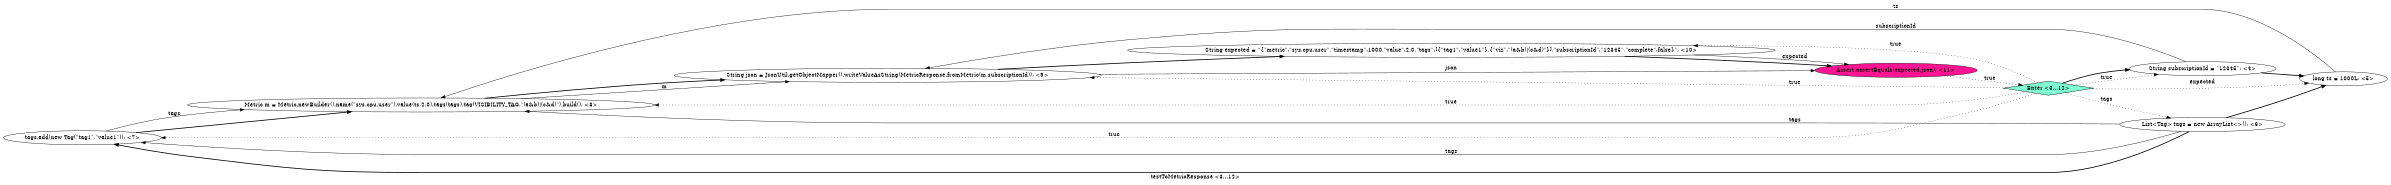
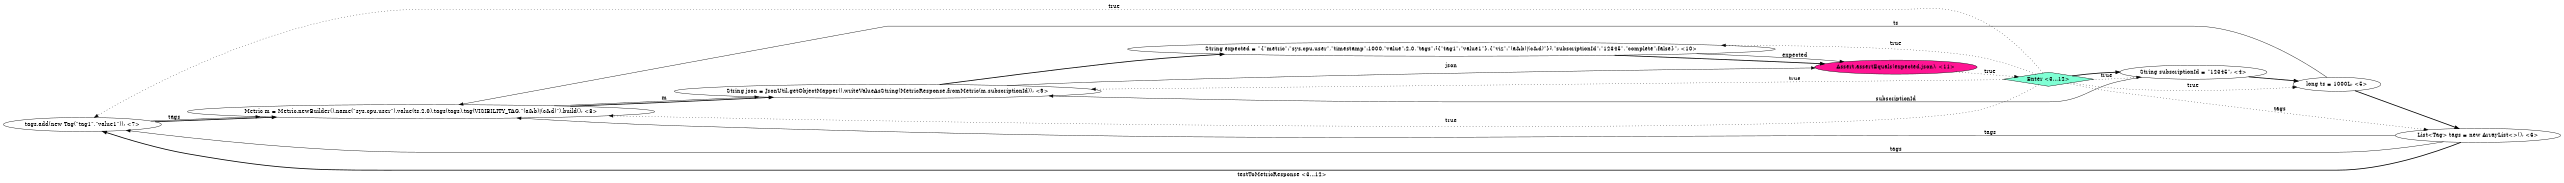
  digraph {
    label="testToMetricResponse <3...12>"
    rankdir=LR
    node [fillcolor=white shape=ellipse style=filled]
    edge [style=solid]
    n1 [label="tags.add(new Tag(\"tag1\",\"value1\")); <7>"]
    n2 [label="Metric m = Metric.newBuilder().name(\"sys.cpu.user\").value(ts,2.0).tags(tags).tag(VISIBILITY_TAG,\"(a&b)|(c&d)\").build(); <8>"]
    n3 [label="String json = JsonUtil.getObjectMapper().writeValueAsString(MetricResponse.fromMetric(m,subscriptionId)); <9>"]
    n4 [fillcolor=aquamarine label="Enter <3...12>" shape=diamond]
    n5 [label="String expected = \"{\"metric\":\"sys.cpu.user\",\"timestamp\":1000,\"value\":2.0,\"tags\":[{\"tag1\":\"value1\"},{\"viz\":\"(a&b)|(c&d)\"}],\"subscriptionId\":\"12345\",\"complete\":false}\"; <10>"]
    n6 [label="String subscriptionId = \"12345\"; <4>"]
    n7 [label="List<Tag> tags = new ArrayList<>(); <6>"]
    n8 [label="long ts = 1000L; <5>"]
    n9 [fillcolor=deeppink label="Assert.assertEquals(expected,json); <11>"]
    n1 -> n2 [label=tags]
    n1 -> n2 [style=bold]
    n2 -> n3 [label=m]
    n2 -> n3 [style=bold]
    n3 -> n5 [style=bold]
    n3 -> n9 [label=json]
    n4 -> n1 [label=true style=dotted]
    n4 -> n2 [label=true style=dotted]
    n4 -> n3 [label=true style=dotted]
    n4 -> n5 [label=true style=dotted]
    n4 -> n6 [label=true style=dotted]
    n4 -> n6 [style=bold]
    n4 -> n7 [label=tags style=dotted]
-   n4 -> n8 [label=expected style=dotted]
+   n4 -> n8 [label=true style=dotted]
    n5 -> n9 [label=expected]
    n5 -> n9 [style=bold]
    n6 -> n3 [label=subscriptionId]
    n6 -> n8 [style=bold]
    n7 -> n1 [label=tags]
    n7 -> n1 [style=bold]
    n7 -> n2 [label=tags]
    n8 -> n2 [label=ts]
-   n7 -> n8 [style=bold]
+   n8 -> n7 [style=bold]
    n9 -> n4 [label=true style=dotted]
  }
